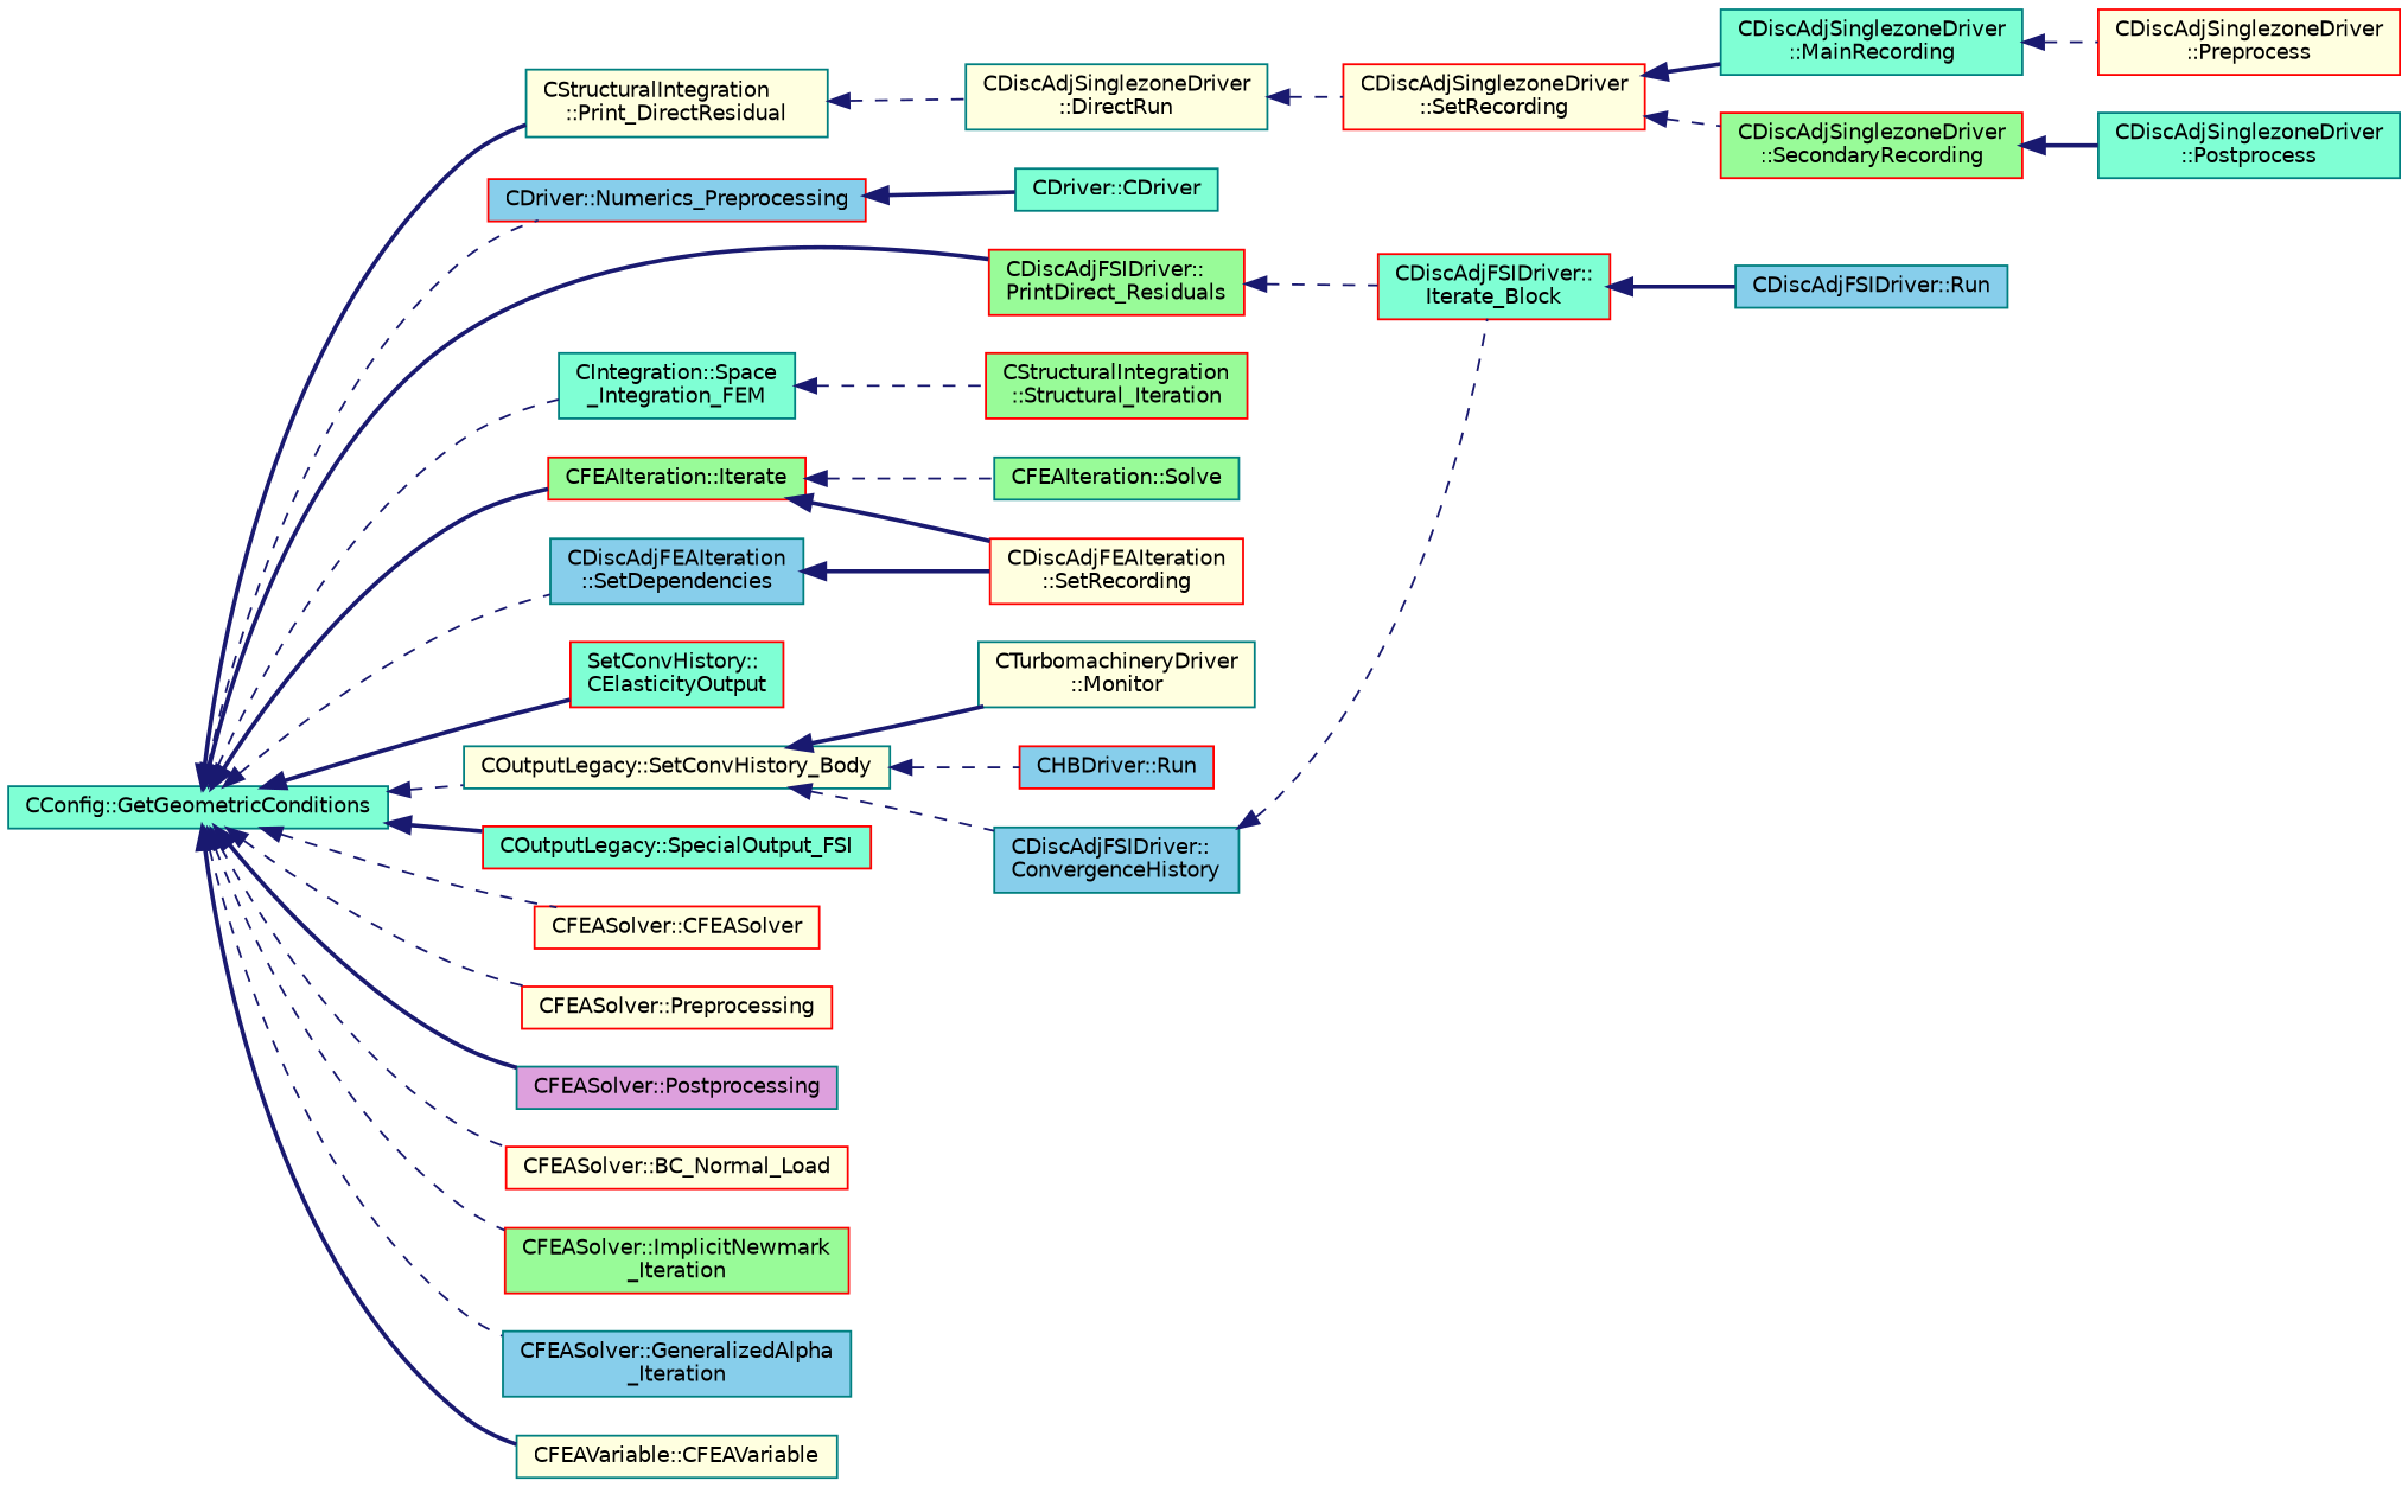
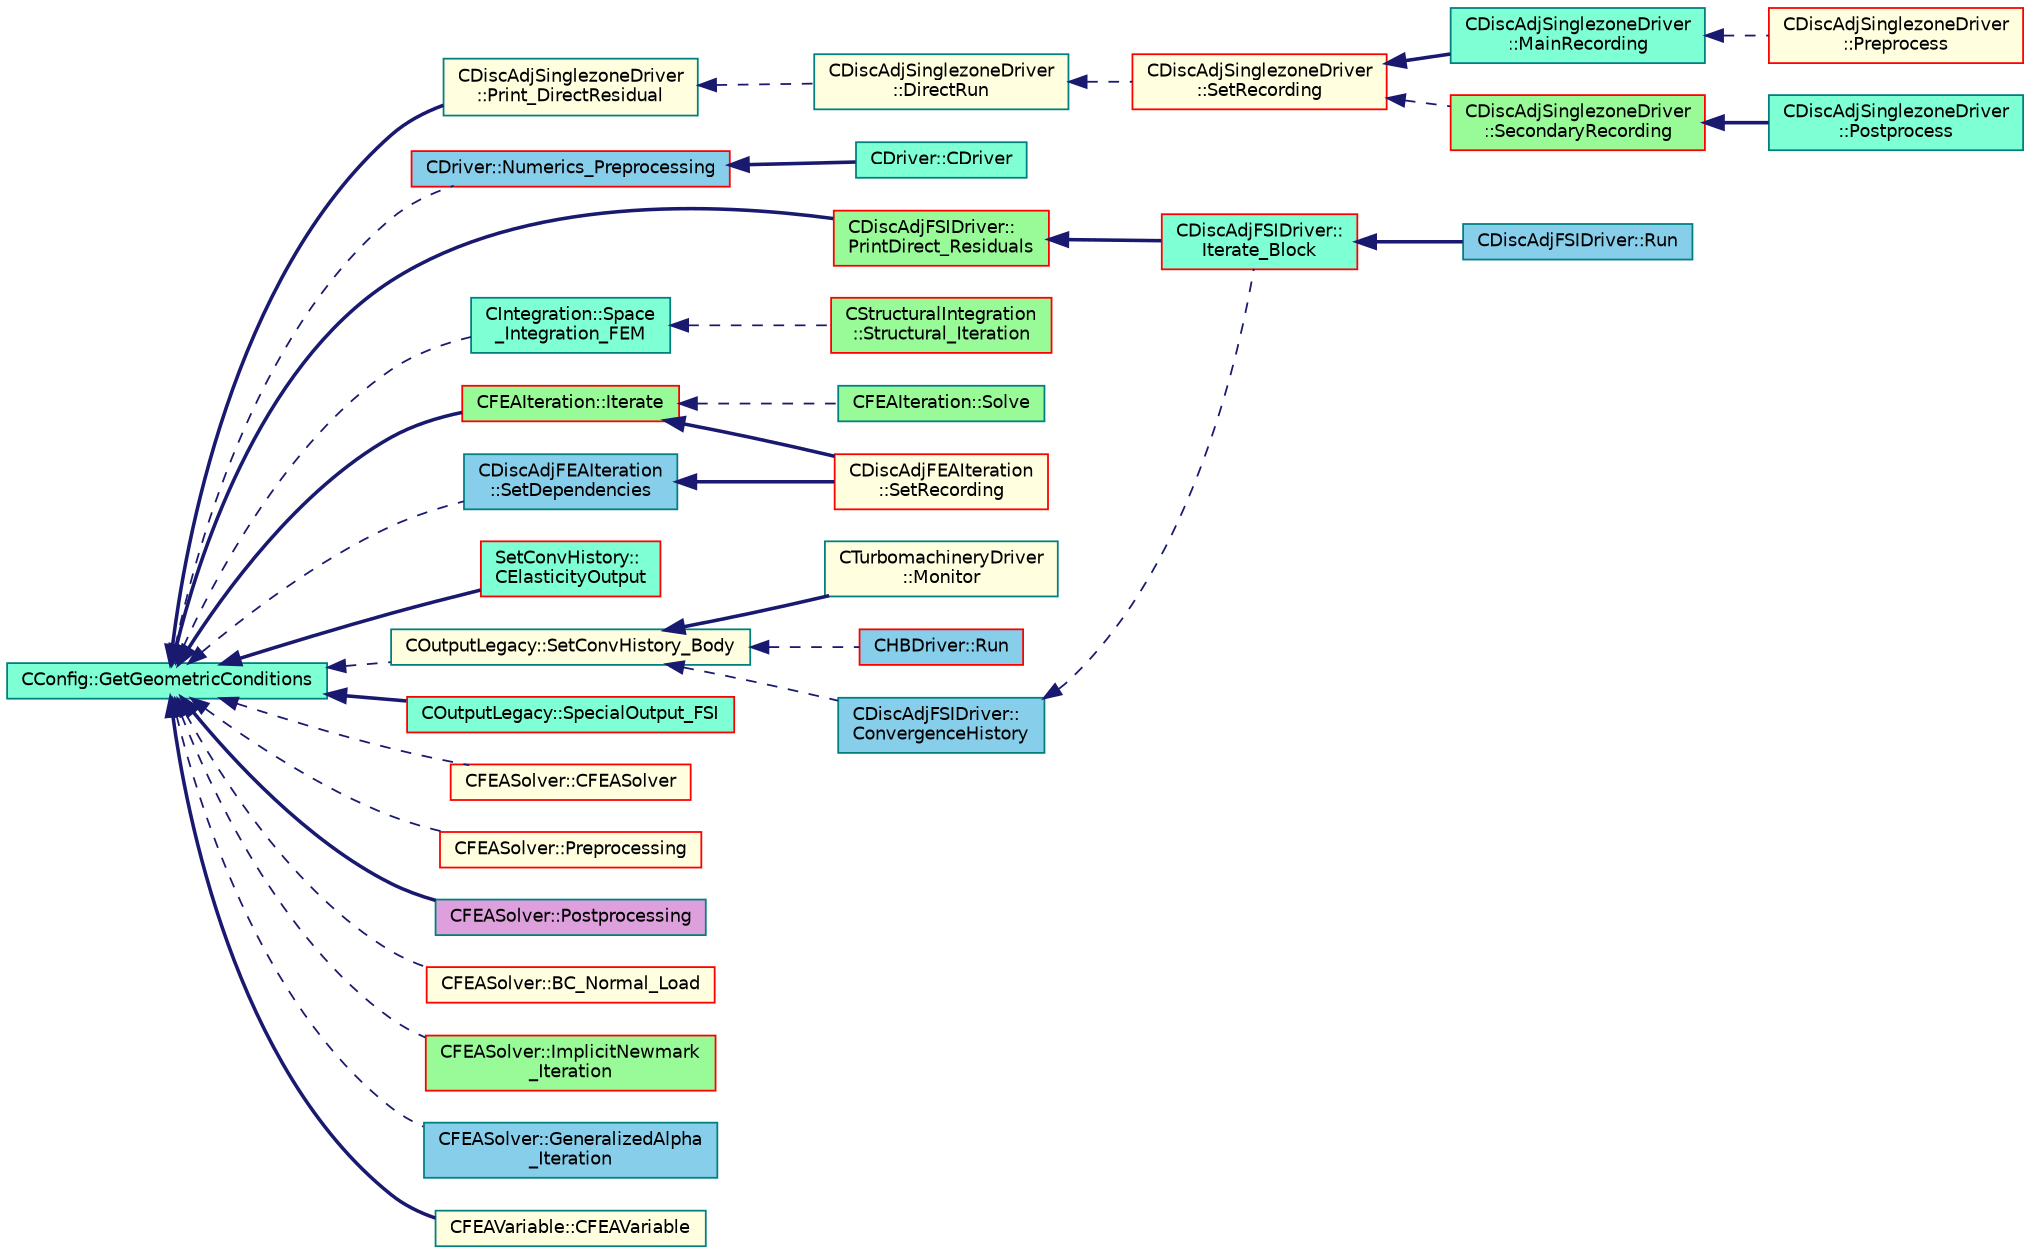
  digraph {
    rankdir=LR
    node [color=teal fillcolor=lightyellow fontname=Helvetica fontsize=10 shape=record style=filled]
    edge [color=midnightblue dir=back fontname=Helvetica fontsize=10 labelfontname=Helvetica labelfontsize=10 style=dashed]
    n1 [fillcolor=aquamarine fontcolor=black height=0.2 label="CConfig::GetGeometricConditions" width=0.4]
-   n2 [height=0.2 label="CStructuralIntegration\l::Print_DirectResidual" width=0.4]
+   n2 [height=0.2 label="CDiscAdjSinglezoneDriver\l::Print_DirectResidual" width=0.4]
    n3 [color=red fillcolor=skyblue height=0.2 label="CDriver::Numerics_Preprocessing" width=0.4]
    n4 [color=red fillcolor=palegreen height=0.2 label="CDiscAdjFSIDriver::\lPrintDirect_Residuals" width=0.4]
    n5 [fillcolor=aquamarine height=0.2 label="CIntegration::Space\l_Integration_FEM" width=0.4]
    n6 [color=red fillcolor=palegreen height=0.2 label="CFEAIteration::Iterate" width=0.4]
    n7 [fillcolor=skyblue height=0.2 label="CDiscAdjFEAIteration\l::SetDependencies" width=0.4]
    n8 [color=red fillcolor=aquamarine height=0.2 label="SetConvHistory::\lCElasticityOutput" width=0.4]
    n9 [height=0.2 label="COutputLegacy::SetConvHistory_Body" width=0.4]
    n10 [color=red fillcolor=aquamarine height=0.2 label="COutputLegacy::SpecialOutput_FSI" width=0.4]
    n11 [color=red height=0.2 label="CFEASolver::CFEASolver" width=0.4]
    n12 [color=red height=0.2 label="CFEASolver::Preprocessing" width=0.4]
    n13 [fillcolor=plum height=0.2 label="CFEASolver::Postprocessing" width=0.4]
    n14 [color=red height=0.2 label="CFEASolver::BC_Normal_Load" width=0.4]
    n15 [color=red fillcolor=palegreen height=0.2 label="CFEASolver::ImplicitNewmark\l_Iteration" width=0.4]
    n16 [fillcolor=skyblue height=0.2 label="CFEASolver::GeneralizedAlpha\l_Iteration" width=0.4]
    n17 [height=0.2 label="CFEAVariable::CFEAVariable" width=0.4]
    n18 [height=0.2 label="CDiscAdjSinglezoneDriver\l::DirectRun" width=0.4]
    n19 [fillcolor=aquamarine height=0.2 label="CDriver::CDriver" width=0.4]
    n20 [color=red fillcolor=aquamarine height=0.2 label="CDiscAdjFSIDriver::\lIterate_Block" width=0.4]
    n21 [color=red fillcolor=palegreen height=0.2 label="CStructuralIntegration\l::Structural_Iteration" width=0.4]
    n22 [fillcolor=palegreen height=0.2 label="CFEAIteration::Solve" width=0.4]
    n23 [color=red height=0.2 label="CDiscAdjFEAIteration\l::SetRecording" width=0.4]
    n24 [height=0.2 label="CTurbomachineryDriver\l::Monitor" width=0.4]
    n25 [color=red fillcolor=skyblue height=0.2 label="CHBDriver::Run" width=0.4]
    n26 [fillcolor=skyblue height=0.2 label="CDiscAdjFSIDriver::\lConvergenceHistory" width=0.4]
    n27 [color=red height=0.2 label="CDiscAdjSinglezoneDriver\l::SetRecording" width=0.4]
    n28 [fillcolor=aquamarine height=0.2 label="CDiscAdjSinglezoneDriver\l::MainRecording" width=0.4]
    n29 [color=red fillcolor=palegreen height=0.2 label="CDiscAdjSinglezoneDriver\l::SecondaryRecording" width=0.4]
    n30 [color=red height=0.2 label="CDiscAdjSinglezoneDriver\l::Preprocess" width=0.4]
    n31 [fillcolor=aquamarine height=0.2 label="CDiscAdjSinglezoneDriver\l::Postprocess" width=0.4]
    n32 [fillcolor=skyblue height=0.2 label="CDiscAdjFSIDriver::Run" width=0.4]
    n1 -> n2 [style=bold]
    n1 -> n3
    n1 -> n4 [style=bold]
    n1 -> n5
    n1 -> n6 [style=bold]
    n1 -> n7
    n1 -> n8 [style=bold]
    n1 -> n9
    n1 -> n10 [style=bold]
    n1 -> n11
    n1 -> n12
    n1 -> n13 [style=bold]
    n1 -> n14
    n1 -> n15
    n1 -> n16
    n1 -> n17 [style=bold]
    n2 -> n18
    n3 -> n19 [style=bold]
-   n4 -> n20
+   n4 -> n20 [style=bold]
    n5 -> n21
    n6 -> n22
    n6 -> n23 [style=bold]
    n7 -> n23 [style=bold]
    n9 -> n24 [style=bold]
    n9 -> n25
    n9 -> n26
    n18 -> n27
    n20 -> n32 [style=bold]
    n26 -> n20
    n27 -> n28 [style=bold]
    n27 -> n29
    n28 -> n30
    n29 -> n31 [style=bold]
  }
